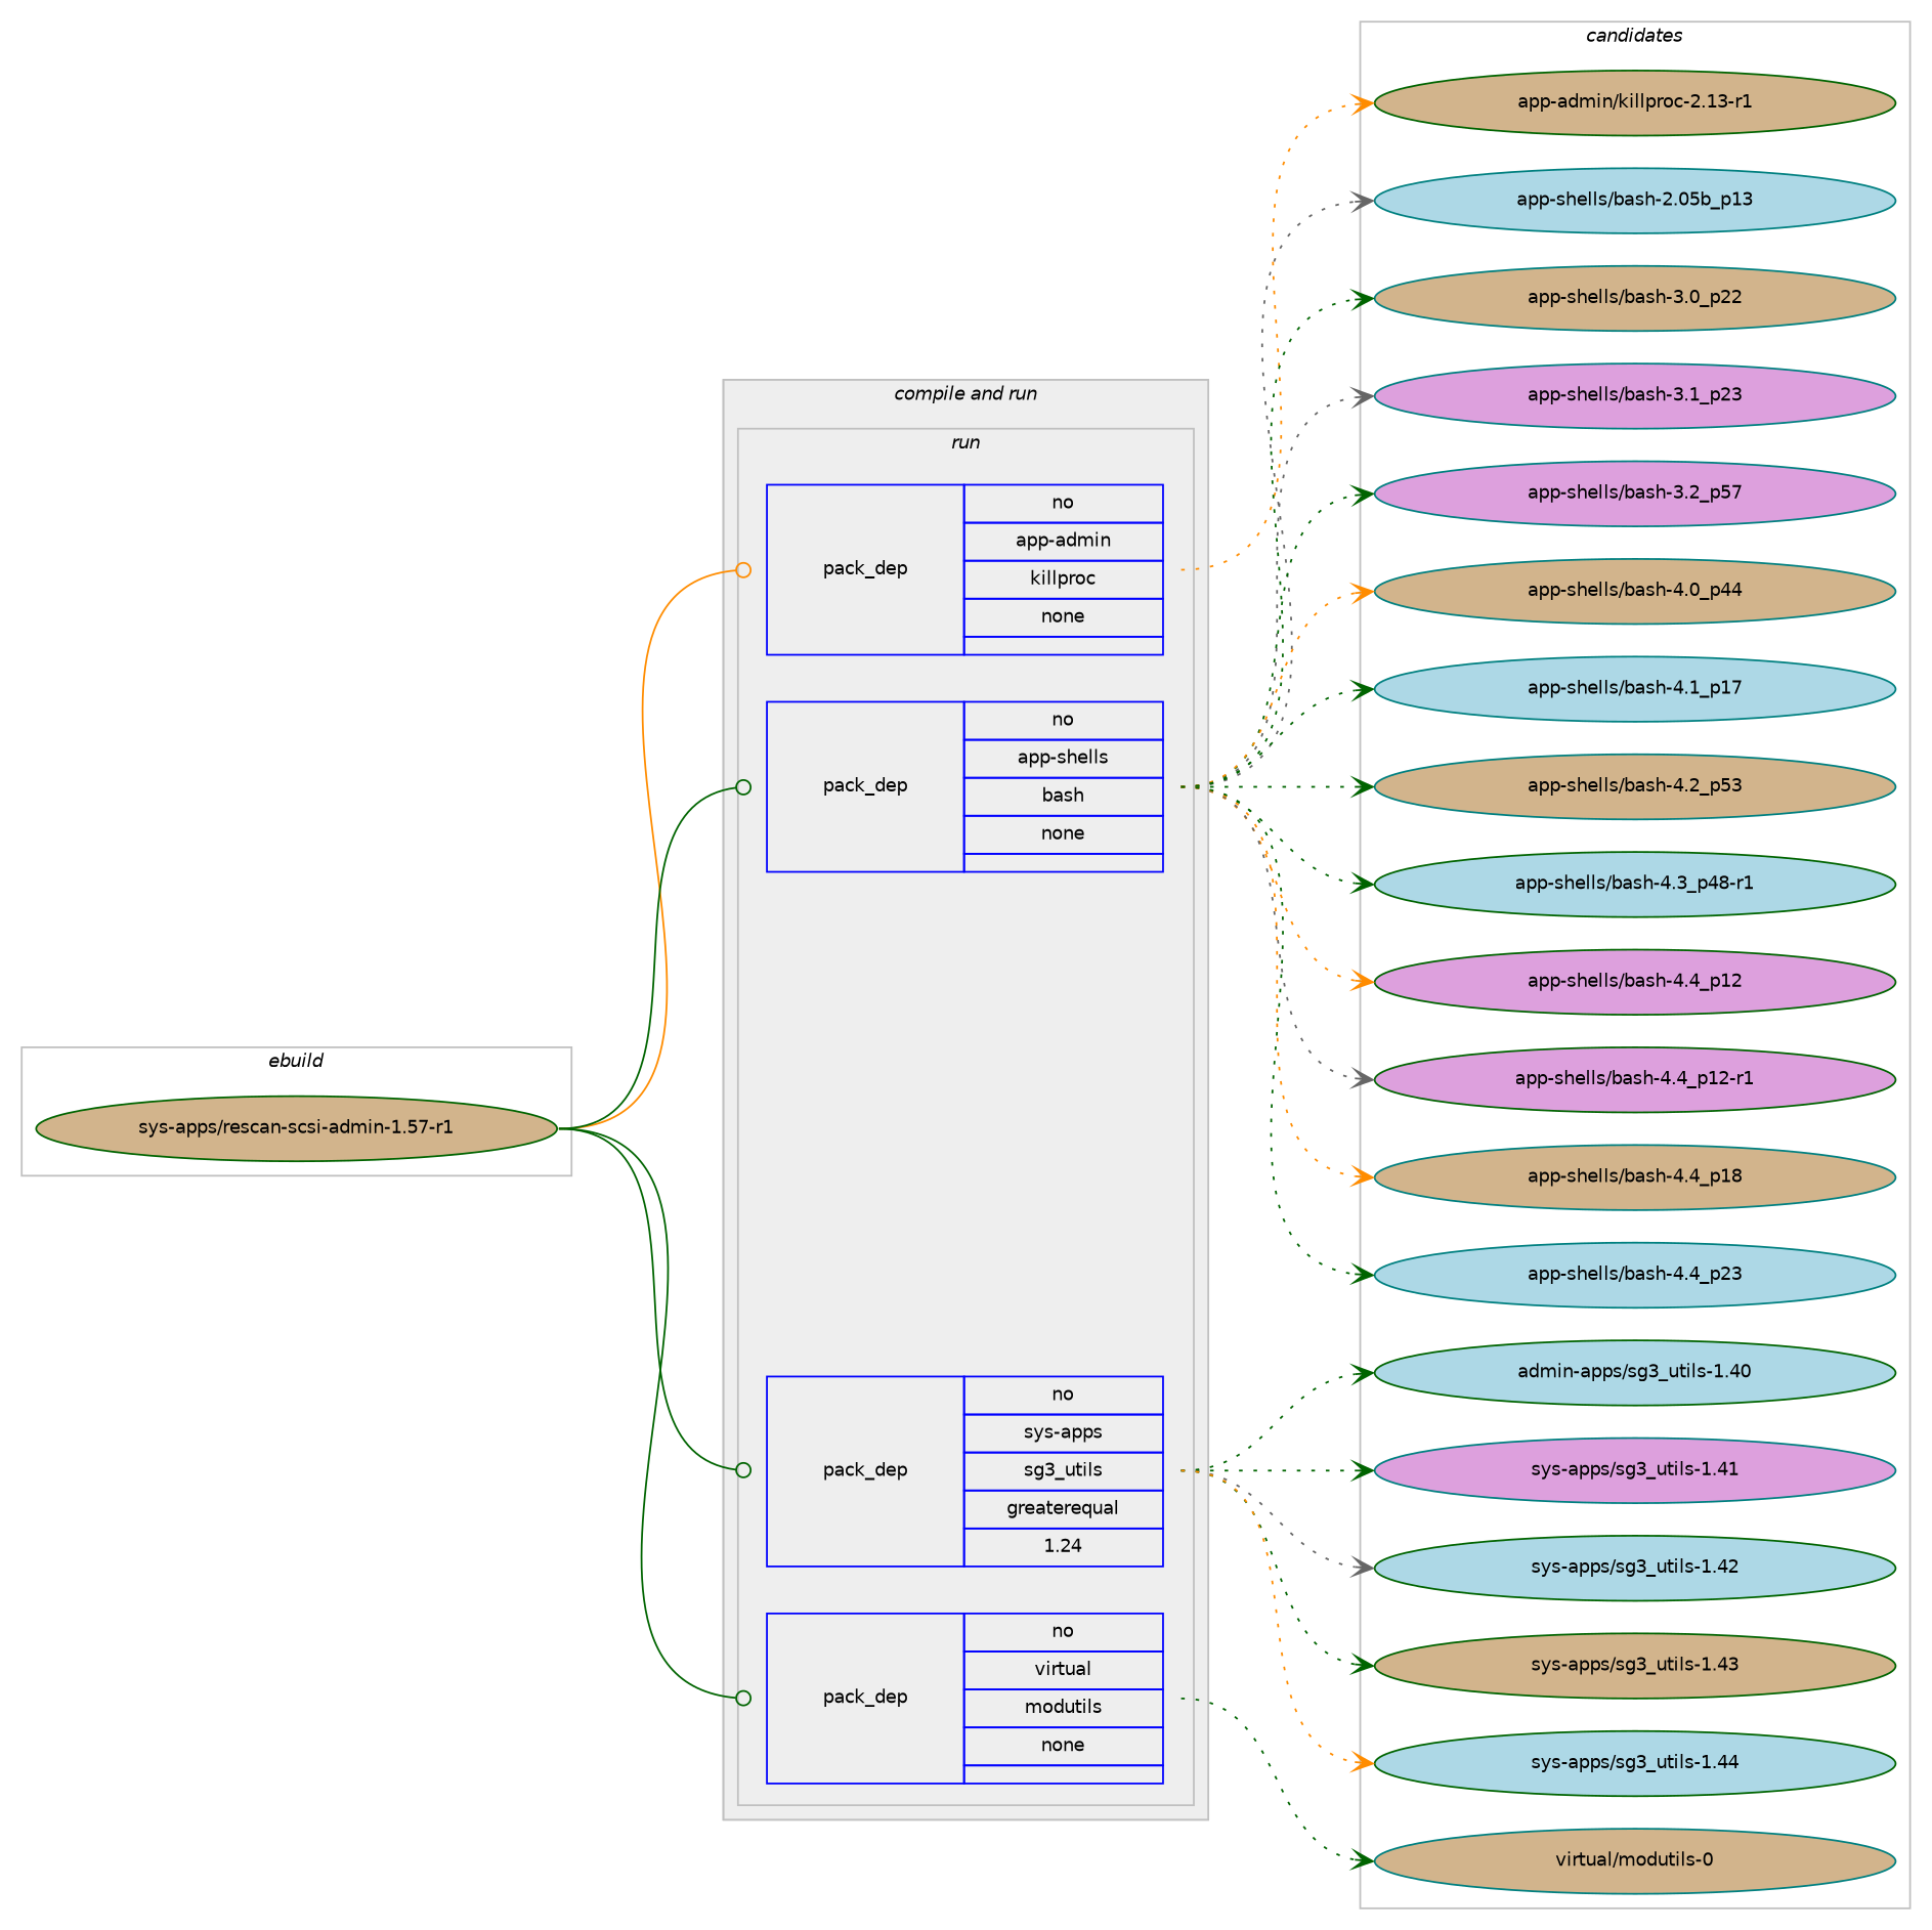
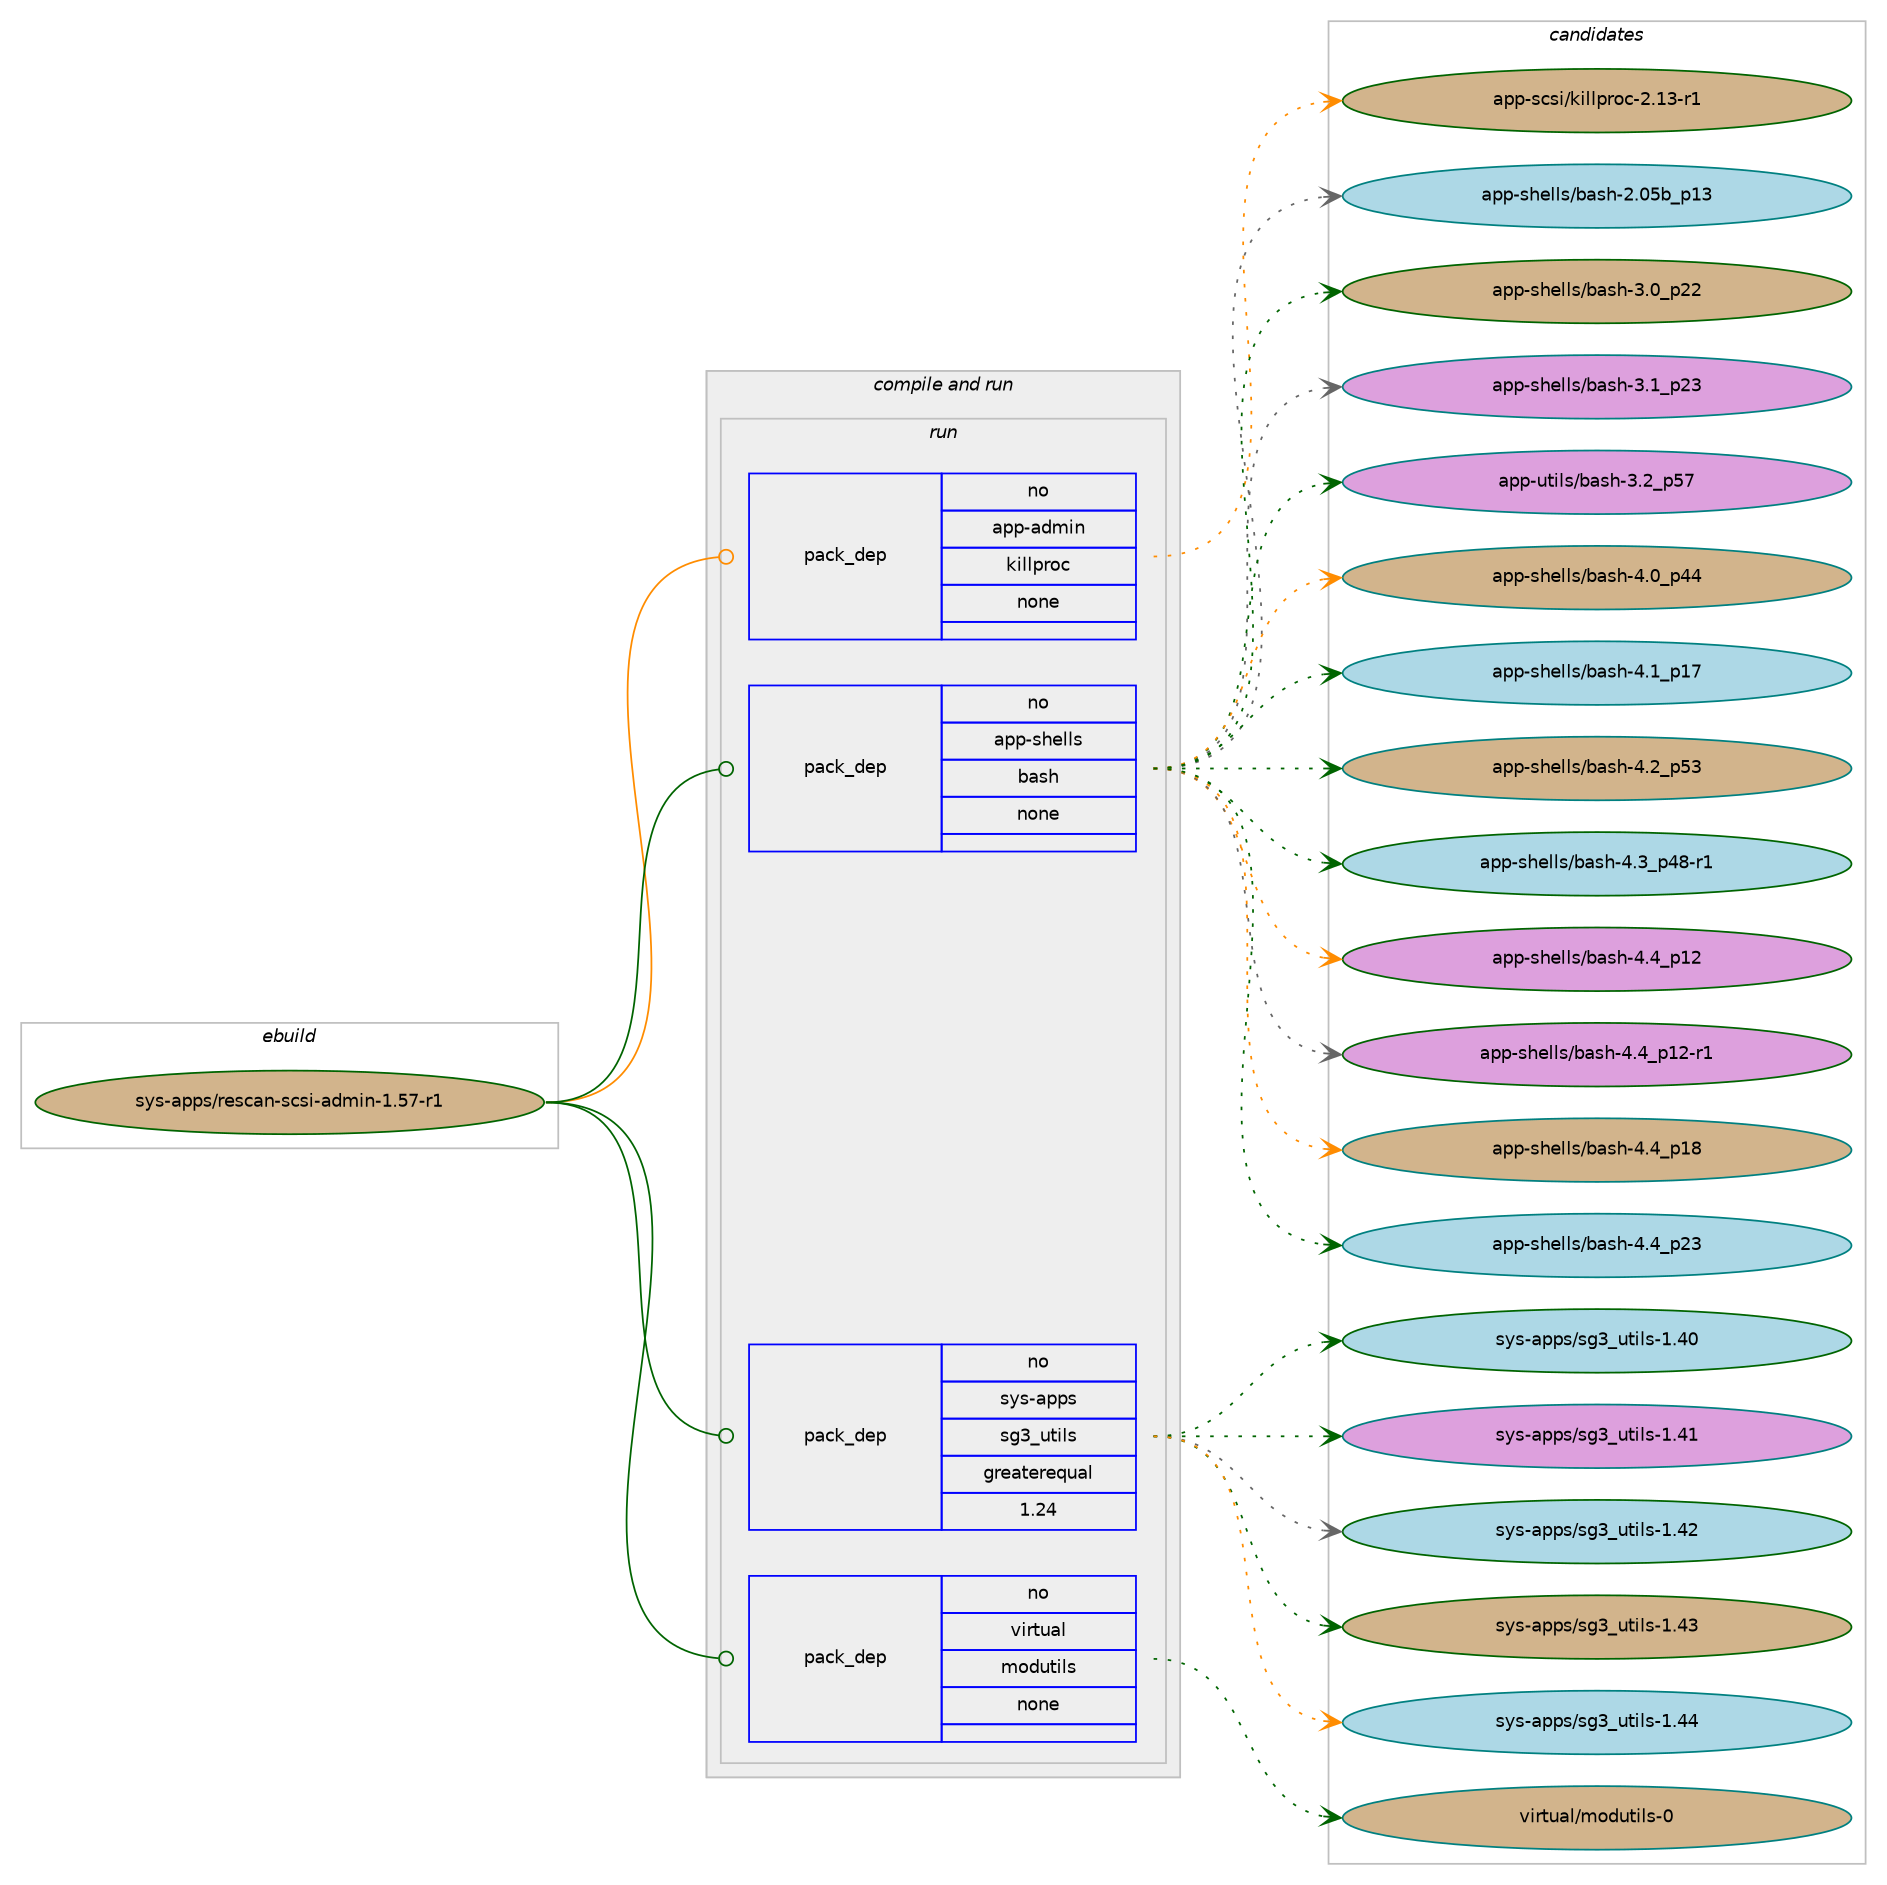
  digraph {
    compound=true
    concentrate=true
    fontname=Helvetica
    fontsize=10
    newrank=true
    rankdir=LR
    ranksep=1.5
    node [color=darkgreen fillcolor=tan fontname=Helvetica fontsize=10 style=filled]
    edge [arrowhead=vee color=darkgreen headport=w style=dotted tailport=e weight=100]
    n1 [label="sys-apps/rescan-scsi-admin-1.57-r1" width=4]
    n2 [color=blue label=<<TABLE BORDER="0" CELLBORDER="1" CELLSPACING="0" CELLPADDING="4" WIDTH="220"><TR><TD ROWSPAN="6" CELLPADDING="30">pack_dep</TD></TR><TR><TD WIDTH="110">no</TD></TR><TR><TD>app-admin</TD></TR><TR><TD>killproc</TD></TR><TR><TD>none</TD></TR><TR><TD></TD></TR></TABLE>> shape=none fillcolor="" style=""]
    n3 [color=blue label=<<TABLE BORDER="0" CELLBORDER="1" CELLSPACING="0" CELLPADDING="4" WIDTH="220"><TR><TD ROWSPAN="6" CELLPADDING="30">pack_dep</TD></TR><TR><TD WIDTH="110">no</TD></TR><TR><TD>app-shells</TD></TR><TR><TD>bash</TD></TR><TR><TD>none</TD></TR><TR><TD></TD></TR></TABLE>> shape=none fillcolor="" style=""]
    n4 [color=blue label=<<TABLE BORDER="0" CELLBORDER="1" CELLSPACING="0" CELLPADDING="4" WIDTH="220"><TR><TD ROWSPAN="6" CELLPADDING="30">pack_dep</TD></TR><TR><TD WIDTH="110">no</TD></TR><TR><TD>sys-apps</TD></TR><TR><TD>sg3_utils</TD></TR><TR><TD>greaterequal</TD></TR><TR><TD>1.24</TD></TR></TABLE>> shape=none fillcolor="" style=""]
    n5 [color=blue label=<<TABLE BORDER="0" CELLBORDER="1" CELLSPACING="0" CELLPADDING="4" WIDTH="220"><TR><TD ROWSPAN="6" CELLPADDING="30">pack_dep</TD></TR><TR><TD WIDTH="110">no</TD></TR><TR><TD>virtual</TD></TR><TR><TD>modutils</TD></TR><TR><TD>none</TD></TR><TR><TD></TD></TR></TABLE>> shape=none fillcolor="" style=""]
-   n6 [label="app-admin/killproc-2.13-r1" width=4]
+   n6 [label="app-scsi/killproc-2.13-r1" width=4]
    n7 [color=teal fillcolor=lightblue label="app-shells/bash-2.05b_p13" width=4]
-   n8 [color=teal label="app-shells/bash-3.0_p22" width=4]
+   n8 [label="app-shells/bash-3.0_p22" width=4]
    n9 [color=teal fillcolor=plum label="app-shells/bash-3.1_p23" width=4]
-   n10 [color=teal fillcolor=plum label="app-shells/bash-3.2_p57" width=4]
+   n10 [color=teal fillcolor=plum label="app-utils/bash-3.2_p57" width=4]
    n11 [color=teal label="app-shells/bash-4.0_p44" width=4]
    n12 [color=teal fillcolor=lightblue label="app-shells/bash-4.1_p17" width=4]
    n13 [color=teal label="app-shells/bash-4.2_p53" width=4]
    n14 [fillcolor=lightblue label="app-shells/bash-4.3_p48-r1" width=4]
    n15 [fillcolor=plum label="app-shells/bash-4.4_p12" width=4]
    n16 [fillcolor=plum label="app-shells/bash-4.4_p12-r1" width=4]
    n17 [color=teal label="app-shells/bash-4.4_p18" width=4]
    n18 [color=teal fillcolor=lightblue label="app-shells/bash-4.4_p23" width=4]
-   n19 [fillcolor=lightblue label="admin-apps/sg3_utils-1.40" width=4]
+   n19 [fillcolor=lightblue label="sys-apps/sg3_utils-1.40" width=4]
    n20 [color=teal fillcolor=plum label="sys-apps/sg3_utils-1.41" width=4]
    n21 [fillcolor=lightblue label="sys-apps/sg3_utils-1.42" width=4]
    n22 [label="sys-apps/sg3_utils-1.43" width=4]
-   n23 [fillcolor=lightblue label="sys-apps/sg3_utils-1.44" width=4]
+   n23 [color=teal fillcolor=lightblue label="sys-apps/sg3_utils-1.44" width=4]
    n24 [color=teal label="virtual/modutils-0" width=4]
    subgraph cluster_1 {
      color=gray
      label=<<i>ebuild</i>>
      rank=same
      n1
    }
    subgraph cluster_2 {
      color=gray
      label=<<i>dependencies</i>>
      subgraph cluster_3 {
        color=gray
        fillcolor="#eeeeee"
        label=<<i>compile</i>>
        style=filled
      }
      subgraph cluster_4 {
        color=gray
        fillcolor="#eeeeee"
        label=<<i>compile and run</i>>
        style=filled
      }
      subgraph cluster_5 {
        color=gray
        fillcolor="#eeeeee"
        label=<<i>run</i>>
        style=filled
        subgraph sub_6 {
          color=gray
          fillcolor="#eeeeee"
          label=<<i>run</i>>
          style=filled
          n2
        }
        subgraph sub_7 {
          color=gray
          fillcolor="#eeeeee"
          label=<<i>run</i>>
          style=filled
          n3
        }
        subgraph sub_8 {
          color=gray
          fillcolor="#eeeeee"
          label=<<i>run</i>>
          style=filled
          n4
        }
        subgraph sub_9 {
          color=gray
          fillcolor="#eeeeee"
          label=<<i>run</i>>
          style=filled
          n5
        }
      }
    }
    subgraph cluster_10 {
      color=gray
      label=<<i>candidates</i>>
      rank=same
      subgraph sub_11 {
        color=black
        label=<<i>candidates</i>>
        nodesep=1
        rank=same
        n6
      }
      subgraph sub_12 {
        color=black
        label=<<i>candidates</i>>
        nodesep=1
        rank=same
        n7
        n8
        n9
        n10
        n11
        n12
        n13
        n14
        n15
        n16
        n17
        n18
      }
      subgraph sub_13 {
        color=black
        label=<<i>candidates</i>>
        nodesep=1
        rank=same
        n19
        n20
        n21
        n22
        n23
      }
      subgraph sub_14 {
        color=black
        label=<<i>candidates</i>>
        nodesep=1
        rank=same
        n24
      }
    }
    n1 -> n2 [arrowhead=odot color=darkorange style=solid weight=20]
    n1 -> n3 [arrowhead=odot style=solid weight=20]
    n1 -> n4 [arrowhead=odot style=solid weight=20]
    n1 -> n5 [arrowhead=odot style=solid weight=20]
    n2 -> n6 [color=darkorange]
    n3 -> n7 [color=gray40]
    n3 -> n8
    n3 -> n9 [color=gray40]
    n3 -> n10
    n3 -> n11 [color=darkorange]
    n3 -> n12
    n3 -> n13
    n3 -> n14
    n3 -> n15 [color=darkorange]
    n3 -> n16 [color=gray40]
    n3 -> n17 [color=darkorange]
    n3 -> n18
    n4 -> n19
    n4 -> n20
    n4 -> n21 [color=gray40]
    n4 -> n22
    n4 -> n23 [color=darkorange]
    n5 -> n24
  }
